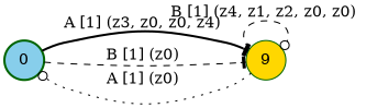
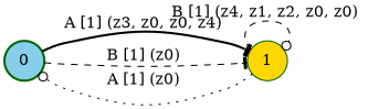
  digraph {
    rankdir=LR
    node [shape=circle color=darkgreen]
    edge [style=dashed arrowhead=tee]
    0 [style="bold,filled" fillcolor=skyblue]
-   1 [style=filled fillcolor=gold label=9]
+   1 [style=filled fillcolor=gold]
    0 -> 1 [label="A [1] (z3, z0, z0, z4) " style=bold]
    0 -> 1 [label="B [1] (z0) "]
    1 -> 0 [label="A [1] (z0) " style=dotted arrowhead=odot]
    1 -> 1 [label="B [1] (z4, z1, z2, z0, z0) " arrowhead=odot]
  }
